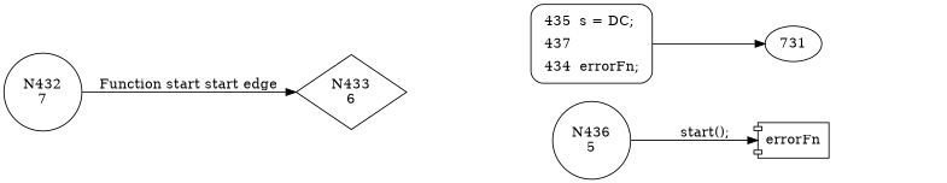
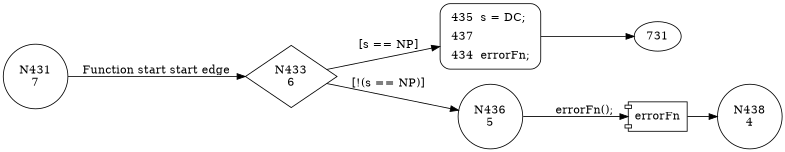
  digraph {
    fontname="DejaVu Serif"
    rankdir=LR
    node [fontname="DejaVu Serif" shape=circle]
    edge [fontname="DejaVu Serif"]
-   n1 [label="N432\n7"]
+   n1 [label="N431\n7"]
    n2 [label="N433\n6" shape=diamond]
    n3 [fillcolor=white label=<<table border="0" cellborder="0" cellpadding="3" bgcolor="white"><tr><td align="right">435</td><td align="left">s = DC;</td></tr><tr><td align="right">437</td><td align="left"></td></tr><tr><td align="right">434</td><td align="left">errorFn;</td></tr></table>> penwidth=1 shape=Mrecord style="filled,bold"]
    n4 [label="N436\n5"]
    n5 [label=731 shape=""]
    n6 [label=errorFn shape=component]
+   n7 [label="N438\n4"]
    n1 -> n2 [label="Function start start edge"]
+   n2 -> n3 [label="[s == NP]"]
+   n2 -> n4 [label="[!(s == NP)]"]
    n3 -> n5
-   n4 -> n6 [label="start();"]
+   n4 -> n6 [label="errorFn();"]
+   n6 -> n7
  }
